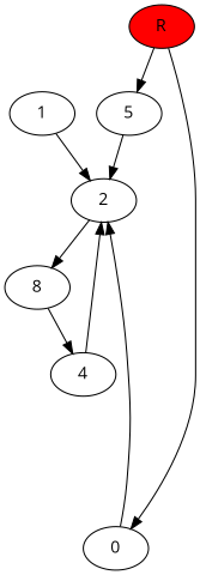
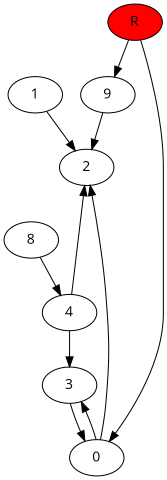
  digraph {
    fontname="Open Sans"
    node [fontname="Open Sans"]
    edge [fontname="Open Sans"]
    1
    2
    8
    4
    n5 [label=0]
-   5
+   3
+   5 [label=9]
    R [fillcolor="#ff0000" style=filled]
    1 -> 2
-   2 -> 8
    8 -> 4
    4 -> 2
+   4 -> 3
    n5 -> 2
+   n5 -> 3
+   3 -> n5
    5 -> 2
    R -> n5
    R -> 5
  }
